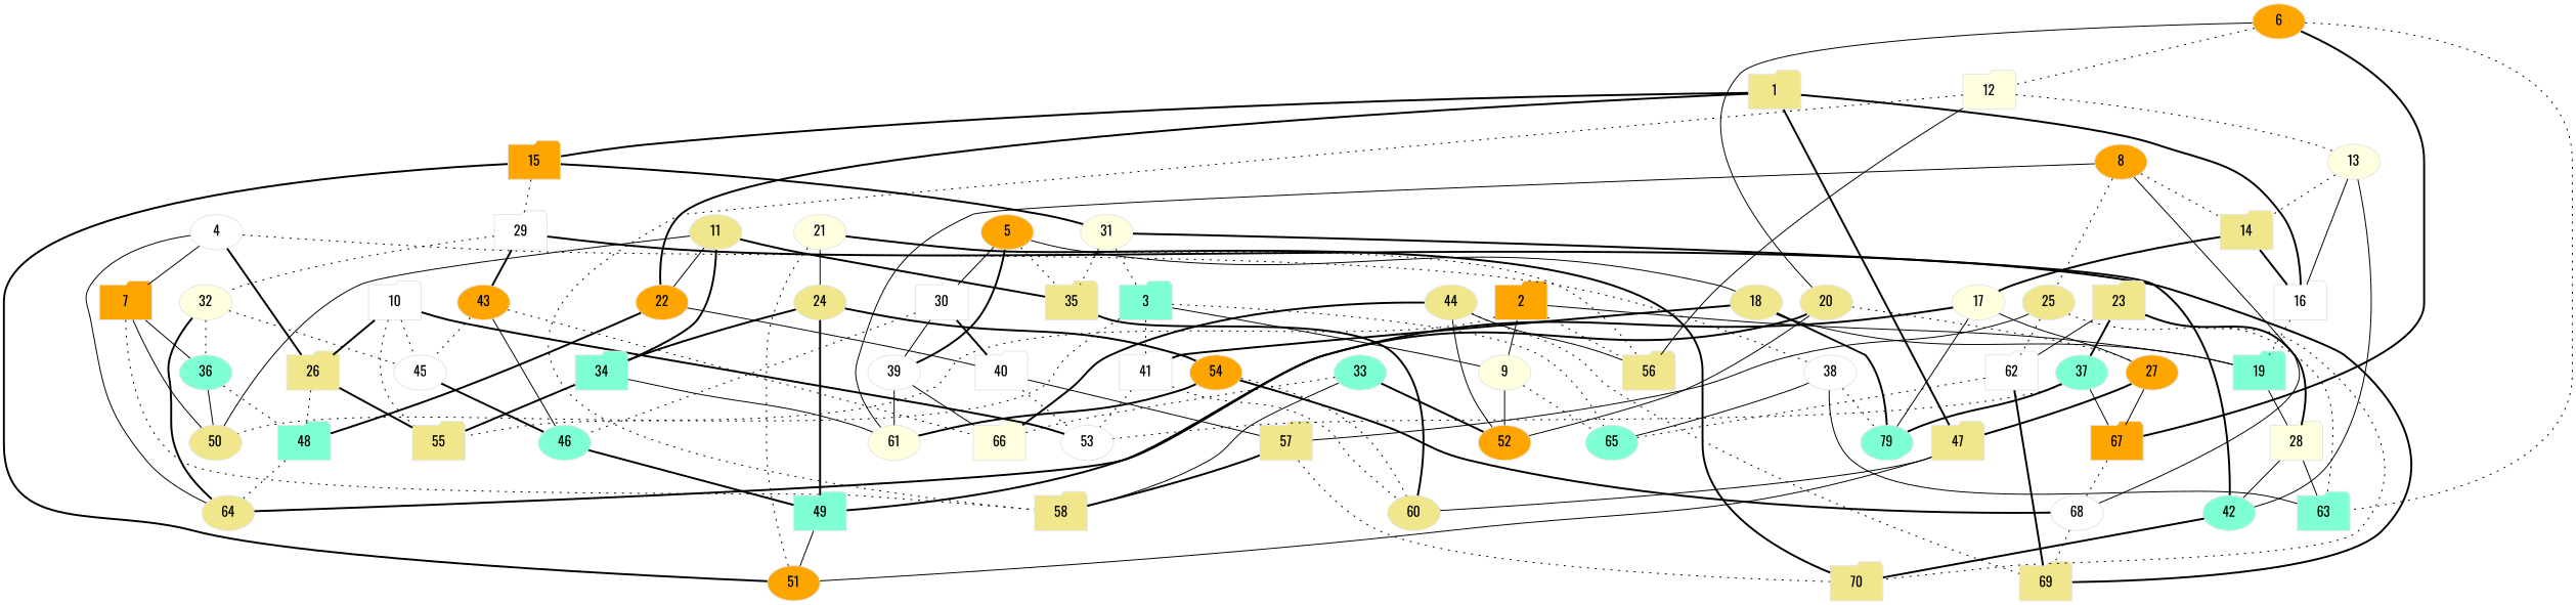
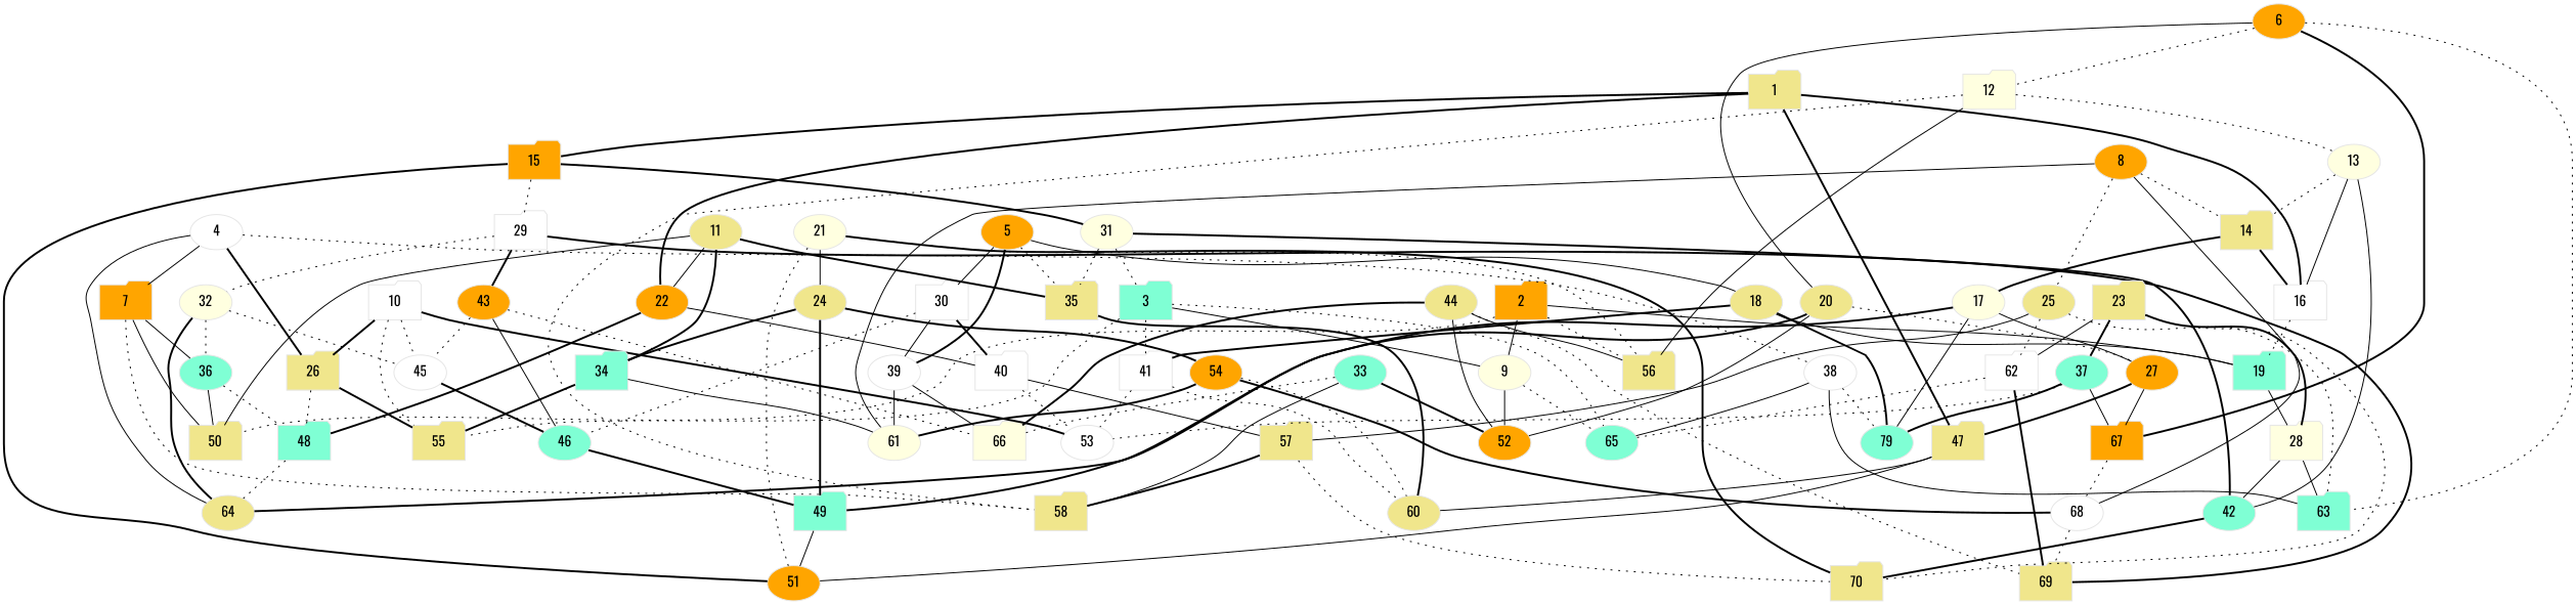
  graph {
    fontname=Oswald
    node [color=gray90 fillcolor=khaki fontname=Oswald shape=ellipse style=filled]
    edge [fontname=Oswald style=dotted]
    1 [shape=folder]
    15 [fillcolor=orange shape=folder]
    16 [fillcolor=white shape=folder]
    22 [fillcolor=orange]
    47 [shape=folder]
    29 [fillcolor=white shape=folder]
    31 [fillcolor=lightyellow]
    51 [fillcolor=orange]
    19 [fillcolor=aquamarine shape=folder]
    40 [fillcolor=white shape=folder]
    48 [fillcolor=aquamarine shape=folder]
    60
    2 [fillcolor=orange shape=folder]
    9 [fillcolor=lightyellow]
-   50
+   50 [shape=folder]
    56 [shape=folder]
    65 [fillcolor=aquamarine]
    52 [fillcolor=orange]
    28 [fillcolor=lightyellow shape=folder]
    3 [fillcolor=aquamarine shape=folder]
    41 [fillcolor=white shape=folder]
    55 [shape=folder]
    53 [fillcolor=white]
    4 [fillcolor=white]
    7 [fillcolor=orange shape=folder]
    26 [shape=folder]
    38 [fillcolor=white]
    64
    36 [fillcolor=aquamarine]
    58 [shape=folder]
    63 [fillcolor=aquamarine shape=folder]
    n32 [fillcolor=aquamarine label=79]
    5 [fillcolor=orange]
    18
    30 [fillcolor=white shape=folder]
    35 [shape=folder]
    39 [fillcolor=white]
    46 [fillcolor=aquamarine]
    61 [fillcolor=lightyellow]
    66 [fillcolor=lightyellow shape=folder]
    6 [fillcolor=orange]
    12 [fillcolor=lightyellow shape=folder]
    20
    67 [fillcolor=orange shape=folder]
    13 [fillcolor=lightyellow]
    27 [fillcolor=orange]
    49 [fillcolor=aquamarine shape=folder]
    68 [fillcolor=white]
    8 [fillcolor=orange]
    14 [shape=folder]
    25
    17 [fillcolor=lightyellow]
    62 [fillcolor=white shape=folder]
    57 [shape=folder]
    69 [shape=folder]
    10 [fillcolor=white shape=folder]
    45 [fillcolor=white]
    11
    34 [fillcolor=aquamarine shape=folder]
    42 [fillcolor=aquamarine]
    70 [shape=folder]
    32 [fillcolor=lightyellow]
    43 [fillcolor=orange]
    21 [fillcolor=lightyellow]
    24
    54 [fillcolor=orange]
    23 [shape=folder]
    37 [fillcolor=aquamarine]
    33 [fillcolor=aquamarine]
    44
    1 -- 15 [style=bold]
    1 -- 16 [style=bold]
    1 -- 22 [style=bold]
    1 -- 47 [style=bold]
    15 -- 29
    15 -- 31 [style=bold]
    15 -- 51 [style=bold]
    16 -- 19
    22 -- 40 [style=solid]
    22 -- 48 [style=bold]
    47 -- 51 [style=solid]
    47 -- 60 [style=solid]
    29 -- 69 [style=bold]
    29 -- 32
    29 -- 43 [style=bold]
    31 -- 3
    31 -- 35
    31 -- 42 [style=bold]
    19 -- 28 [style=solid]
    40 -- 53
    40 -- 57 [style=solid]
    48 -- 64
    2 -- 19 [style=solid]
    2 -- 9 [style=solid]
    2 -- 50
    2 -- 56
    9 -- 65
    9 -- 52 [style=solid]
    28 -- 63 [style=solid]
    28 -- 42 [style=solid]
    3 -- 9 [style=solid]
    3 -- 65
    3 -- 41
    3 -- 55
    41 -- 60
    41 -- 53
    4 -- 7 [style=solid]
    4 -- 26 [style=bold]
    4 -- 38
    4 -- 64 [style=solid]
    7 -- 50 [style=solid]
    7 -- 36 [style=solid]
    7 -- 58
    26 -- 48
    26 -- 55 [style=bold]
    38 -- 65 [style=solid]
    38 -- 63 [style=solid]
    38 -- n32
    36 -- 48
    36 -- 50 [style=solid]
    5 -- 18 [style=solid]
    5 -- 30 [style=solid]
    5 -- 35
    5 -- 39 [style=bold]
    18 -- 19 [style=solid]
    18 -- 41 [style=bold]
    18 -- n32 [style=bold]
    30 -- 40 [style=bold]
    30 -- 39 [style=solid]
    30 -- 46
    35 -- 60 [style=bold]
    39 -- 61 [style=solid]
    39 -- 66 [style=solid]
    46 -- 49 [style=bold]
    6 -- 63
    6 -- 12
    6 -- 20 [style=solid]
    6 -- 67 [style=bold]
    12 -- 56 [style=solid]
    12 -- 58
    12 -- 13
    20 -- 52 [style=solid]
    20 -- 27
    20 -- 49 [style=bold]
    67 -- 68
    13 -- 16 [style=solid]
    13 -- 14
    13 -- 42 [style=solid]
    27 -- 47 [style=bold]
    27 -- 67 [style=solid]
    49 -- 51 [style=solid]
    68 -- 69
    8 -- 61 [style=solid]
    8 -- 68 [style=solid]
    8 -- 14
    8 -- 25
    14 -- 16 [style=bold]
    14 -- 17 [style=bold]
    25 -- 63
    25 -- 62
    25 -- 57 [style=solid]
    17 -- 64 [style=bold]
    17 -- n32 [style=solid]
    17 -- 27 [style=solid]
    62 -- 65
    62 -- 69 [style=bold]
    57 -- 58 [style=bold]
    57 -- 70
    10 -- 55
    10 -- 53 [style=bold]
    10 -- 26 [style=bold]
    10 -- 45
    45 -- 46 [style=bold]
    11 -- 22 [style=solid]
    11 -- 50 [style=solid]
    11 -- 35 [style=bold]
    11 -- 34 [style=bold]
    34 -- 55 [style=bold]
    34 -- 61 [style=solid]
    42 -- 70 [style=bold]
    32 -- 64 [style=bold]
    32 -- 36
    32 -- 45
    43 -- 46 [style=solid]
    43 -- 66
    43 -- 45
    21 -- 51
    21 -- 56
    21 -- 70 [style=bold]
    21 -- 24 [style=solid]
    24 -- 49 [style=bold]
    24 -- 34 [style=bold]
    24 -- 54 [style=bold]
    54 -- 60
    54 -- 61 [style=bold]
    54 -- 68 [style=bold]
    23 -- 28 [style=bold]
    23 -- 62 [style=solid]
    23 -- 70
    23 -- 37 [style=bold]
    37 -- 53
    37 -- n32 [style=bold]
    37 -- 67 [style=solid]
    33 -- 52 [style=bold]
    33 -- 58 [style=solid]
    33 -- 66
    44 -- 56 [style=solid]
    44 -- 52 [style=solid]
    44 -- 66 [style=bold]
    44 -- 69
  }
